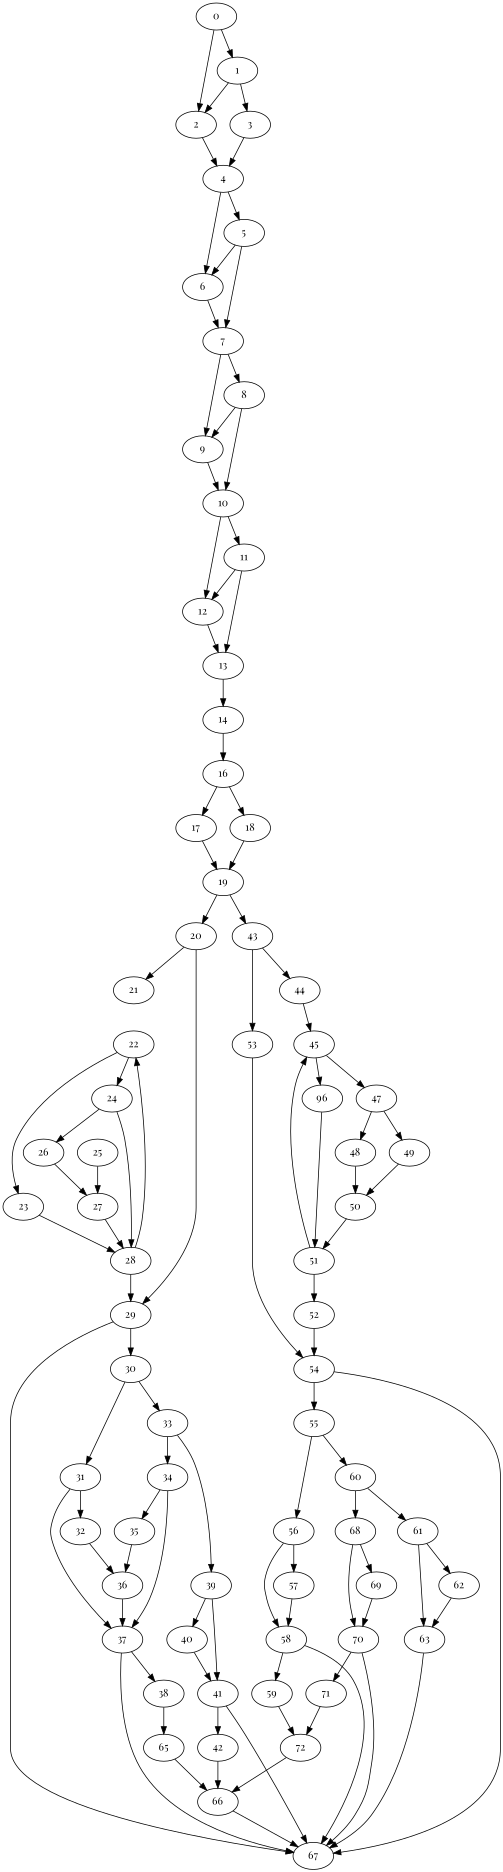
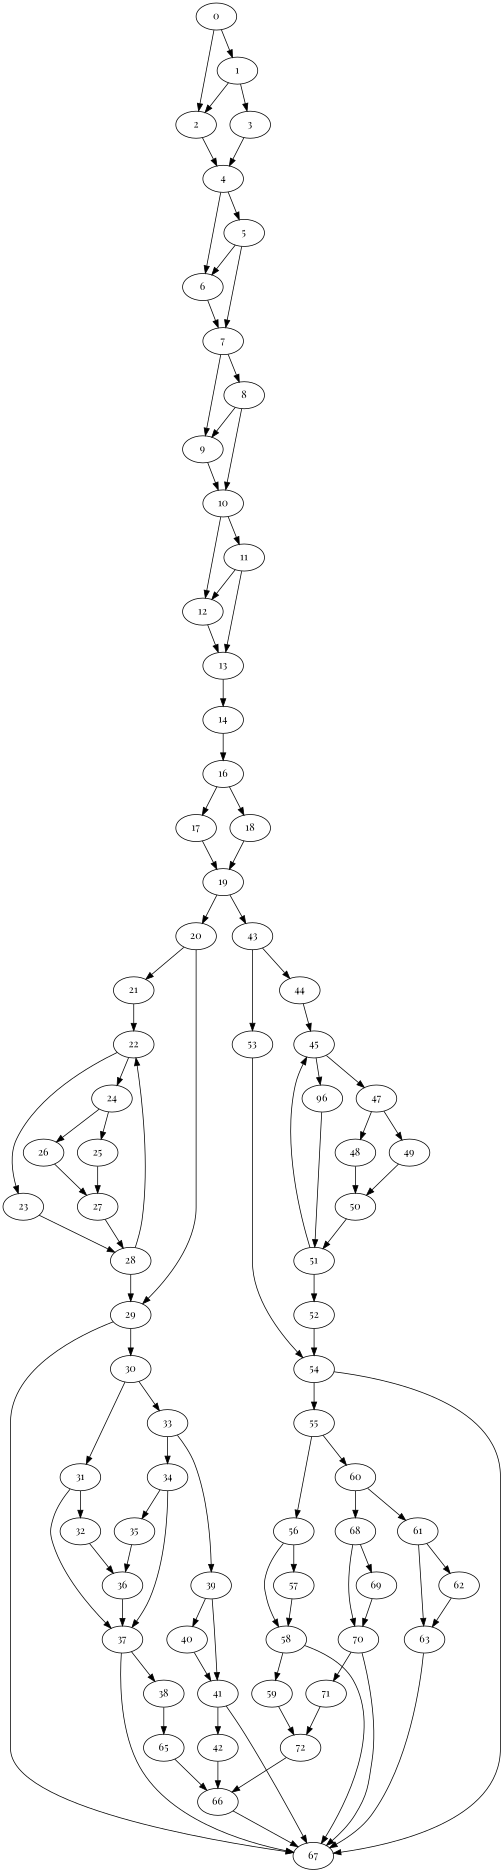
  digraph {
    fontname="Playfair Display"
    node [fontname="Playfair Display"]
    edge [fontname="Playfair Display"]
    0
    1
    2
    3
    4
    5
    6
    7
    8
    9
    10
    11
    12
    13
    14
    16
    17
    18
    19
    20
    43
    21
    29
    44
    53
    22
    30
    67
    23
    24
    28
    25
    26
    27
    31
    33
    32
    37
    34
    39
    36
    38
    35
    40
    41
    65
    66
    42
    45
    54
    n51 [label=96]
    47
    51
    48
    49
    52
    50
    55
    56
    60
    57
    58
    61
    68
    59
    72
    62
    63
    69
    70
    71
    0 -> 1
    0 -> 2
    1 -> 2
    1 -> 3
    2 -> 4
    3 -> 4
    4 -> 5
    4 -> 6
    5 -> 6
    5 -> 7
    6 -> 7
    7 -> 8
    7 -> 9
    8 -> 9
    8 -> 10
    9 -> 10
    10 -> 11
    10 -> 12
    11 -> 12
    11 -> 13
    12 -> 13
    13 -> 14
    14 -> 16
    16 -> 17
    16 -> 18
    17 -> 19
    18 -> 19
    19 -> 20
    19 -> 43
    20 -> 21
    20 -> 29
    43 -> 44
    43 -> 53
+   21 -> 22
    29 -> 30
    29 -> 67
    44 -> 45
    53 -> 54
    22 -> 23
    22 -> 24
    30 -> 31
    30 -> 33
    23 -> 28
-   24 -> 28
+   24 -> 25
    24 -> 26
    28 -> 29
    28 -> 22
    25 -> 27
    26 -> 27
    27 -> 28
    31 -> 32
    31 -> 37
    33 -> 34
    33 -> 39
    32 -> 36
    37 -> 67
    37 -> 38
    34 -> 37
    34 -> 35
    39 -> 40
    39 -> 41
    36 -> 37
    38 -> 65
    35 -> 36
    40 -> 41
    41 -> 67
    41 -> 42
    65 -> 66
    66 -> 67
    42 -> 66
    45 -> n51
    45 -> 47
    54 -> 67
    54 -> 55
    n51 -> 51
    47 -> 48
    47 -> 49
    51 -> 45
    51 -> 52
    48 -> 50
    49 -> 50
    52 -> 54
    50 -> 51
    55 -> 56
    55 -> 60
    56 -> 57
    56 -> 58
    60 -> 61
    60 -> 68
    57 -> 58
    58 -> 67
    58 -> 59
    61 -> 62
    61 -> 63
    68 -> 69
    68 -> 70
    59 -> 72
    72 -> 66
    62 -> 63
    63 -> 67
    69 -> 70
    70 -> 67
    70 -> 71
    71 -> 72
  }
